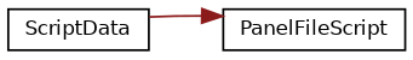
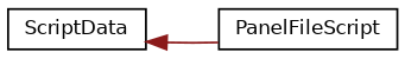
  digraph {
    rankdir=LR
    node [color=black fillcolor=white fontname=Helvetica fontsize=10 shape=record style=filled]
    n1 [height=0.2 label=ScriptData width=0.4]
    n2 [height=0.2 label=PanelFileScript width=0.4]
-   n2 -> n1 [color=firebrick4 dir=back fontname=Helvetica fontsize=10 labelfontname=Helvetica labelfontsize=10 style=solid]
+   n1 -> n2 [color=firebrick4 dir=back fontname=Helvetica fontsize=10 labelfontname=Helvetica labelfontsize=10 style=solid]
  }
